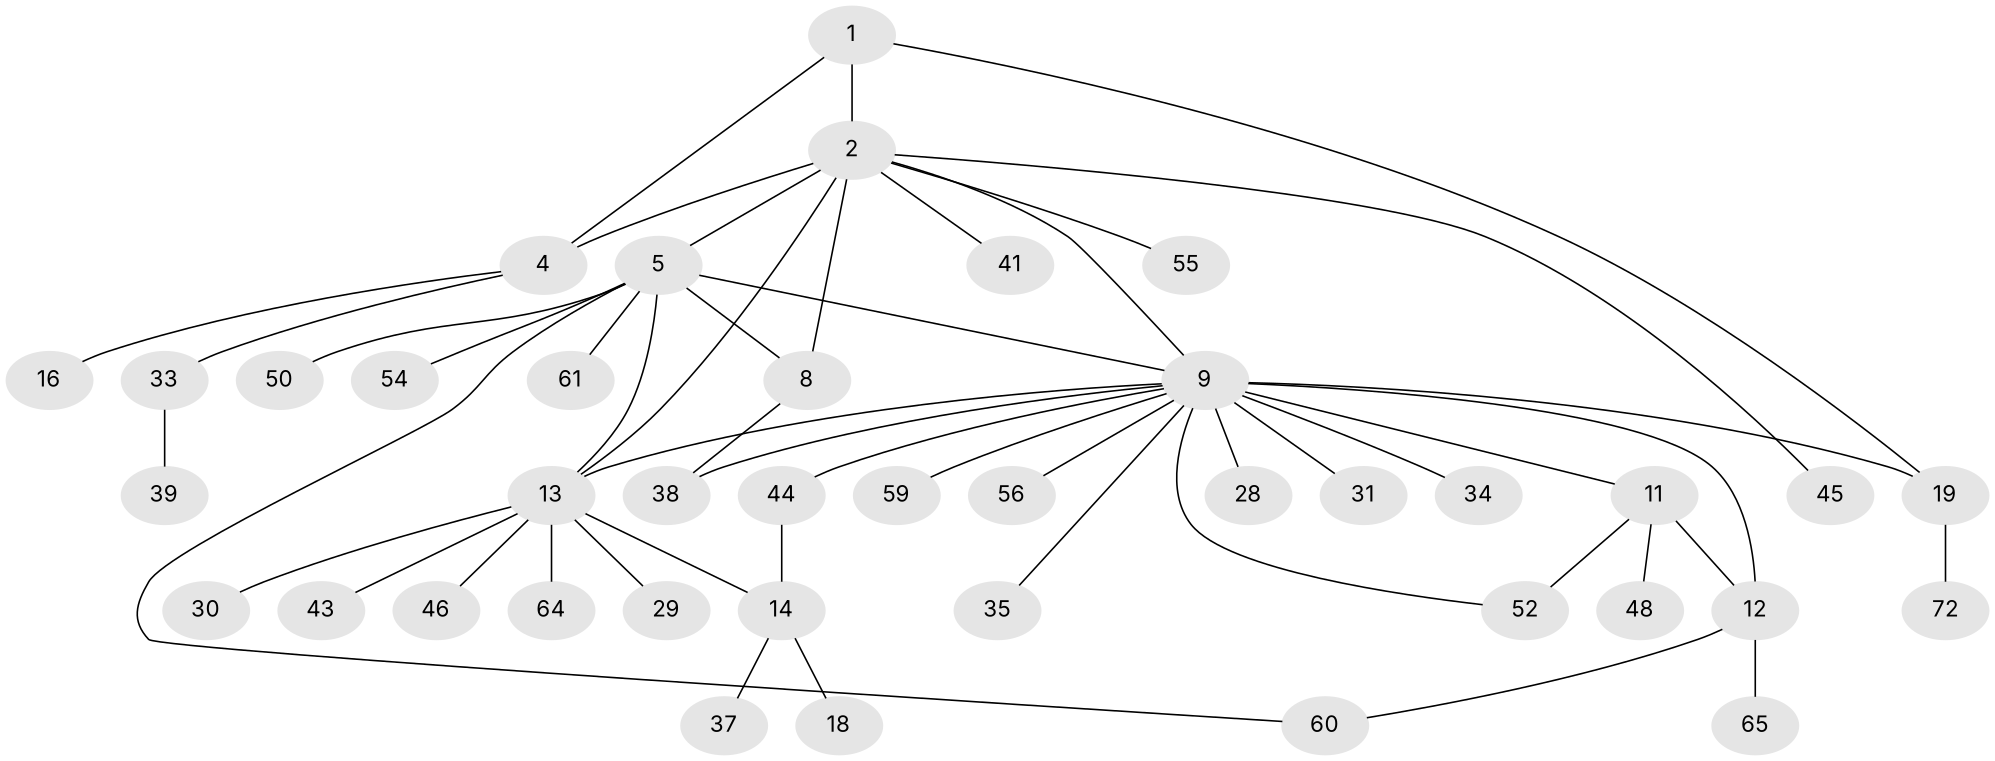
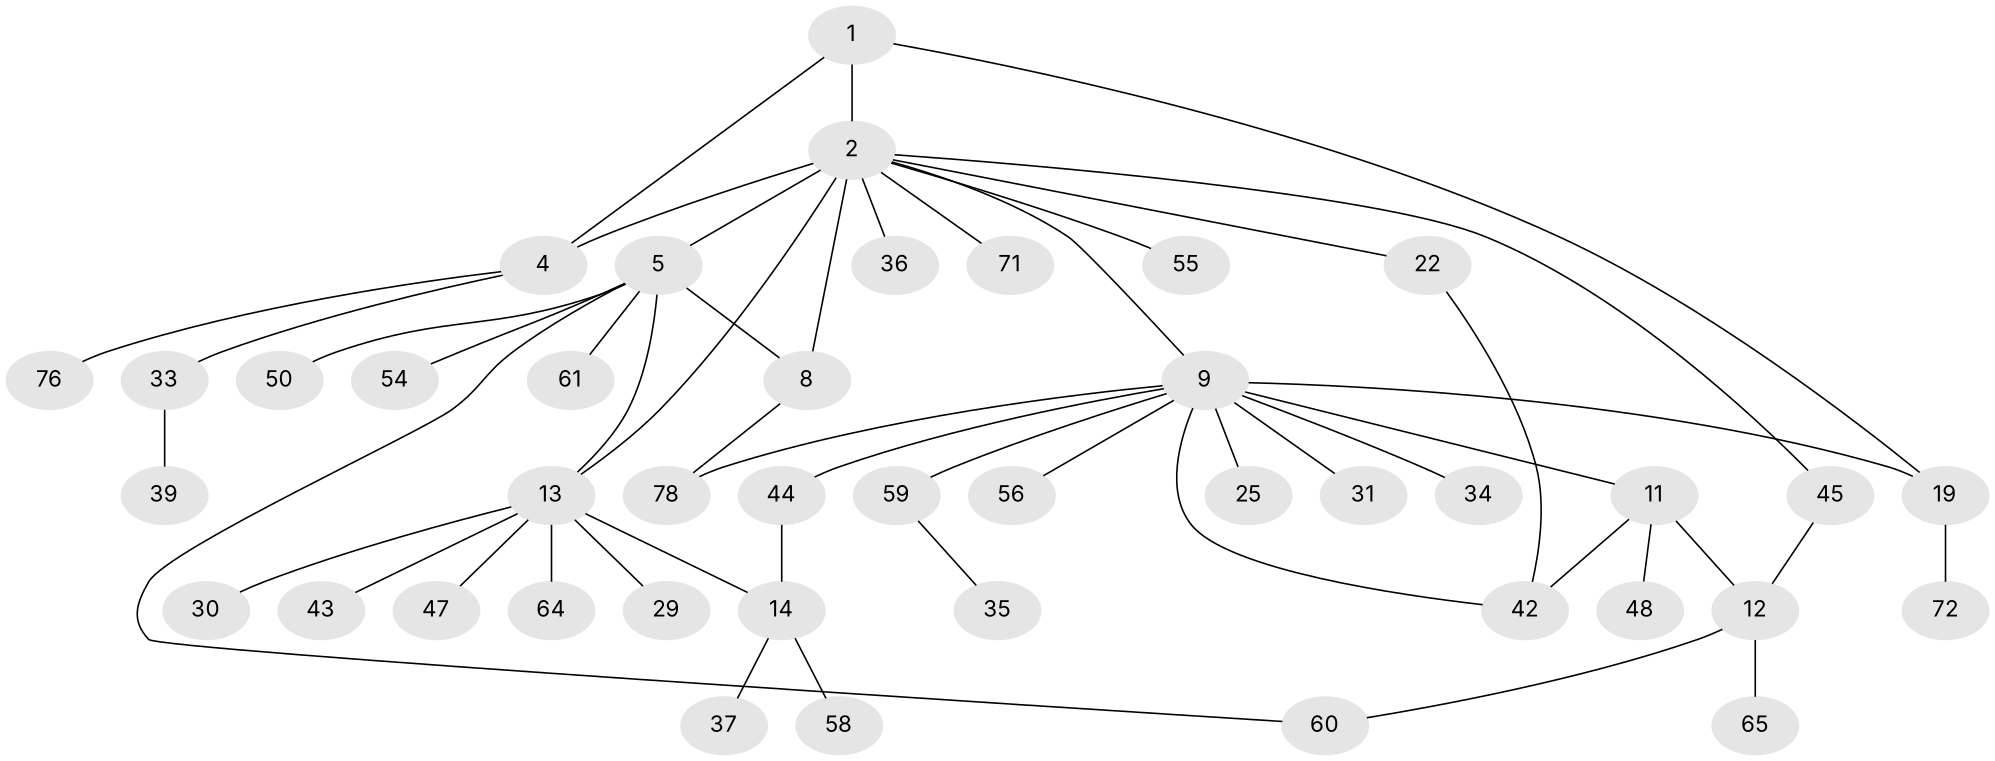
  graph {
    fontname=Inter
    node [color=gray90 fontname=Inter style=filled]
    edge [fontname=Inter]
    1 [super="+66"]
    2 [super="+3"]
    4
    19 [super="+20"]
    5 [super="+7"]
    8 [super="+70+82+53"]
    9 [super="+10"]
    13 [super="+15+49"]
-   41
+   22 [super="+67"]
+   36 [super="+62"]
+   41 [label=71]
    45 [super="+47+52"]
    55
    33
-   76 [super="+84" label=16]
+   76 [super="+84"]
    n16 [label=72]
    50
    54
    60 [super="+81+73+86"]
    61
-   38 [super="+63"]
+   38 [super="+63" label=78]
    11 [super="+26+40+71"]
    12 [super="+21"]
-   25 [label=28]
+   25
    31
    34
    35
-   42 [label=52]
+   42
    44 [super="+72"]
    56
    59 [super="+78"]
    14 [super="+16"]
    29 [super="+74"]
    30
    43
-   46
+   46 [label=47]
    64
    39
    48
    65
    37
-   58 [label=18]
+   58
    1 -- 2 [weight=2]
    1 -- 4
    1 -- 19
    2 -- 4 [weight=2]
    2 -- 5 [weight=2]
    2 -- 8
    2 -- 9
    2 -- 13
+   2 -- 22
+   2 -- 36
    2 -- 41
    2 -- 45
    2 -- 55
    4 -- 33
    4 -- 76
    19 -- n16
    5 -- 8 [weight=2]
-   5 -- 9 [weight=3]
    5 -- 13
    5 -- 50
    5 -- 54
    5 -- 60
    5 -- 61
    8 -- 38
    9 -- 19 [weight=4]
-   9 -- 13
    9 -- 38
    9 -- 11 [weight=2]
-   9 -- 12 [weight=2]
+   45 -- 12 [weight=2]
    9 -- 25
    9 -- 31
    9 -- 34
-   9 -- 35
+   59 -- 35
    9 -- 42
    9 -- 44
    9 -- 56
    9 -- 59
    13 -- 14 [weight=4]
    13 -- 29
    13 -- 30
    13 -- 43
    13 -- 46
    13 -- 64
+   22 -- 42
    33 -- 39
    11 -- 12
    11 -- 42
    11 -- 48
    12 -- 60
    12 -- 65
    44 -- 14 [weight=3]
    14 -- 37
    14 -- 58
  }
